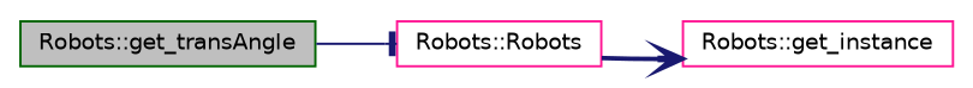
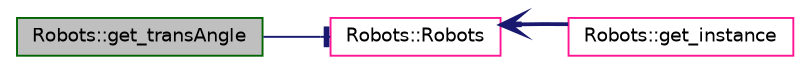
  digraph {
    rankdir=LR
    node [color=deeppink fillcolor=white fontname=Helvetica fontsize=10 shape=record style=filled]
    edge [color=midnightblue fontname=Helvetica fontsize=10 labelfontname=Helvetica labelfontsize=10]
    n1 [color=darkgreen fillcolor=grey75 fontcolor=black height=0.2 label="Robots::get_transAngle" width=0.4]
    n2 [height=0.2 label="Robots::Robots" width=0.4]
    n3 [height=0.2 label="Robots::get_instance" width=0.4]
    n1 -> n2 [arrowhead=tee style=solid]
-   n2 -> n3 [arrowhead=vee style=bold]
+   n3 -> n2 [arrowhead=vee style=bold]
  }
